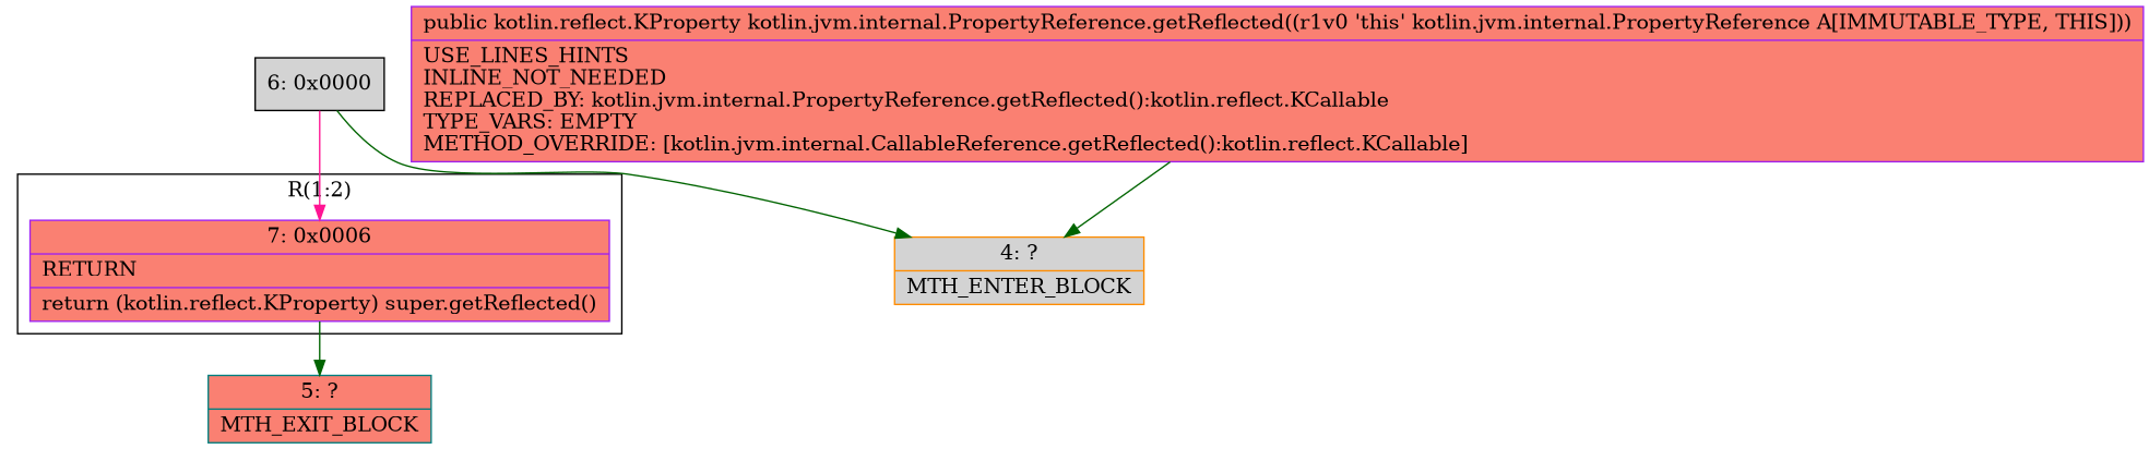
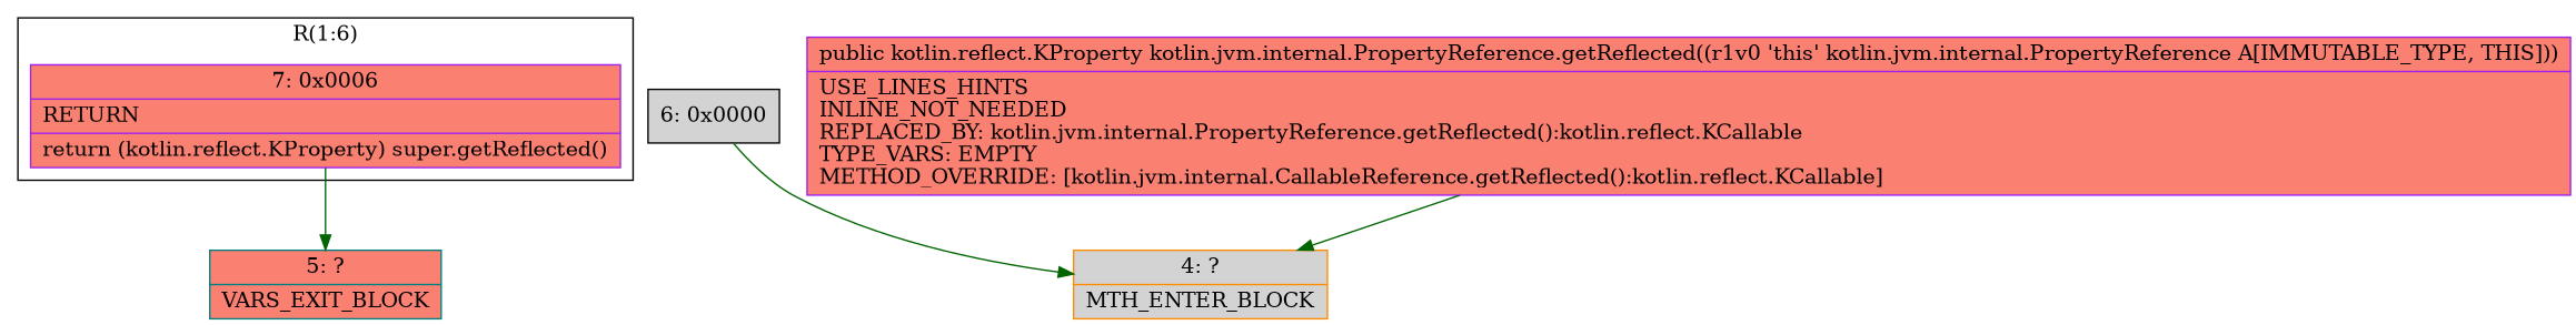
  digraph {
    node [color=purple fillcolor=salmon shape=record style=filled]
    edge [color=darkgreen]
    n1 [label="{7\:\ 0x0006|RETURN\l|return (kotlin.reflect.KProperty) super.getReflected()\l}"]
-   n2 [color=teal label="{5\:\ ?|MTH_EXIT_BLOCK\l}"]
+   n2 [color=teal label="{5\:\ ?|VARS_EXIT_BLOCK\l}"]
    n3 [color=darkorange fillcolor=lightgrey label="{4\:\ ?|MTH_ENTER_BLOCK\l}"]
    n4 [color=black fillcolor=lightgrey label="{6\:\ 0x0000}"]
    n5 [label="{public kotlin.reflect.KProperty kotlin.jvm.internal.PropertyReference.getReflected((r1v0 'this' kotlin.jvm.internal.PropertyReference A[IMMUTABLE_TYPE, THIS]))  | USE_LINES_HINTS\lINLINE_NOT_NEEDED\lREPLACED_BY: kotlin.jvm.internal.PropertyReference.getReflected():kotlin.reflect.KCallable\lTYPE_VARS: EMPTY\lMETHOD_OVERRIDE: [kotlin.jvm.internal.CallableReference.getReflected():kotlin.reflect.KCallable]\l}"]
    subgraph cluster_1 {
-     label="R(1:2)"
+     label="R(1:6)"
      n1
    }
    n1 -> n2
-   n4 -> n1 [color=deeppink]
    n4 -> n3
    n5 -> n3
  }
